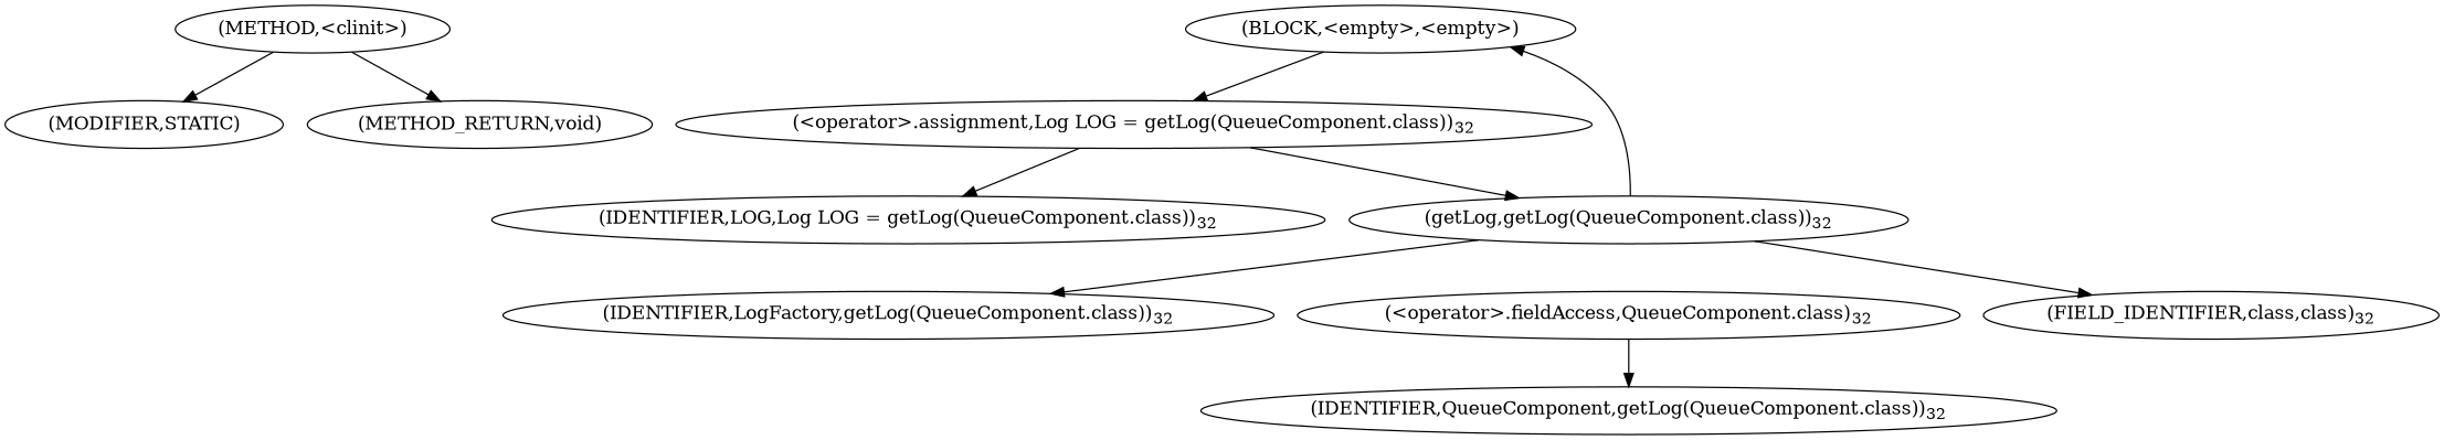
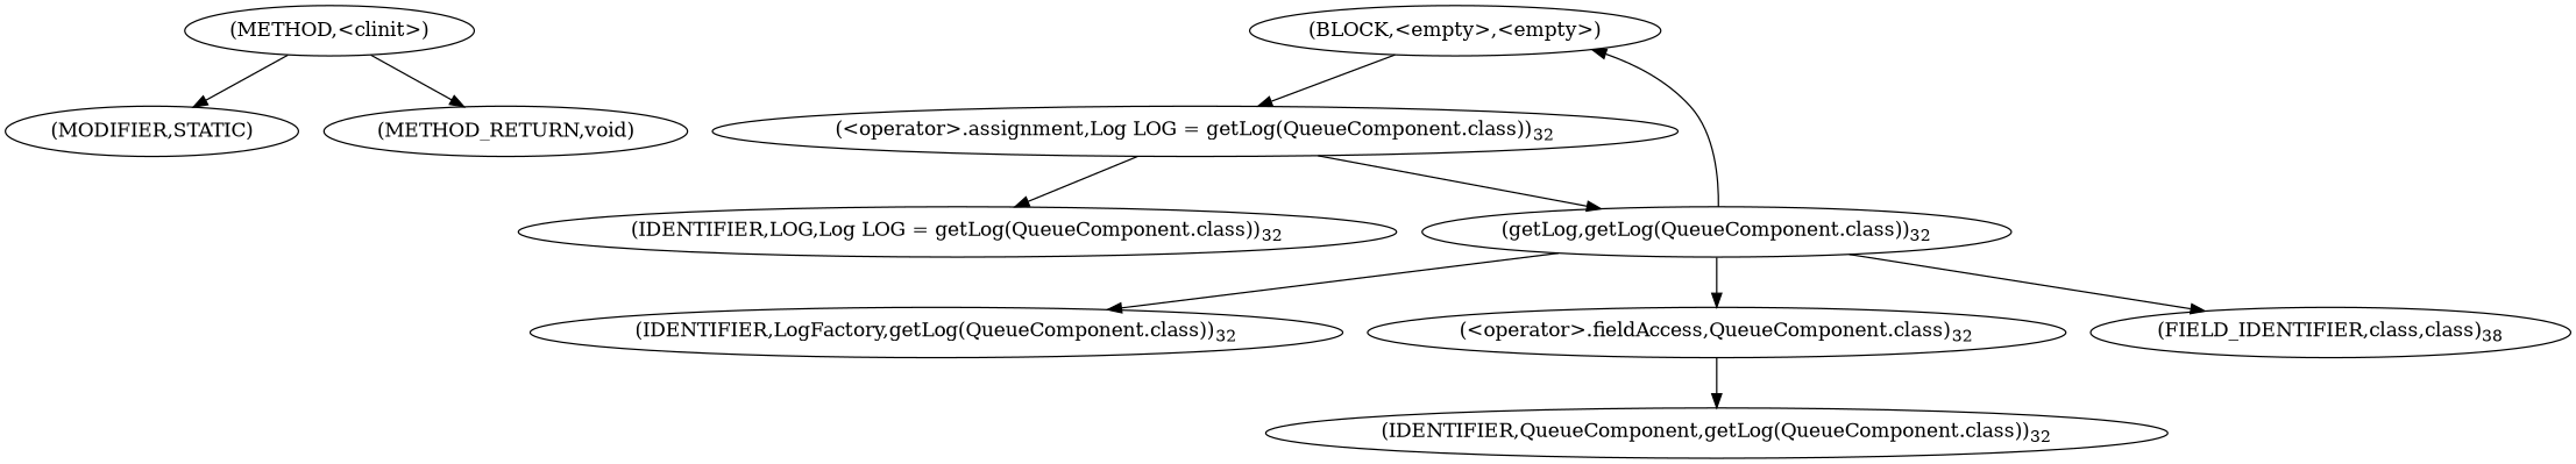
  digraph {
    n1 [label=<(METHOD,&lt;clinit&gt;)>]
    n2 [label=<(MODIFIER,STATIC)>]
    n3 [label=<(METHOD_RETURN,void)>]
    n4 [label=<(BLOCK,&lt;empty&gt;,&lt;empty&gt;)>]
    n5 [label=<(&lt;operator&gt;.assignment,Log LOG = getLog(QueueComponent.class))<SUB>32</SUB>>]
    n6 [label=<(IDENTIFIER,LOG,Log LOG = getLog(QueueComponent.class))<SUB>32</SUB>>]
    n7 [label=<(getLog,getLog(QueueComponent.class))<SUB>32</SUB>>]
    n8 [label=<(IDENTIFIER,LogFactory,getLog(QueueComponent.class))<SUB>32</SUB>>]
    n9 [label=<(&lt;operator&gt;.fieldAccess,QueueComponent.class)<SUB>32</SUB>>]
-   n10 [label=<(FIELD_IDENTIFIER,class,class)<SUB>32</SUB>>]
+   n10 [label=<(FIELD_IDENTIFIER,class,class)<SUB>38</SUB>>]
    n11 [label=<(IDENTIFIER,QueueComponent,getLog(QueueComponent.class))<SUB>32</SUB>>]
    n1 -> n2
    n1 -> n3
    n4 -> n5
    n5 -> n6
    n5 -> n7
    n7 -> n4
    n7 -> n8
+   n7 -> n9
    n7 -> n10
    n9 -> n11
  }
